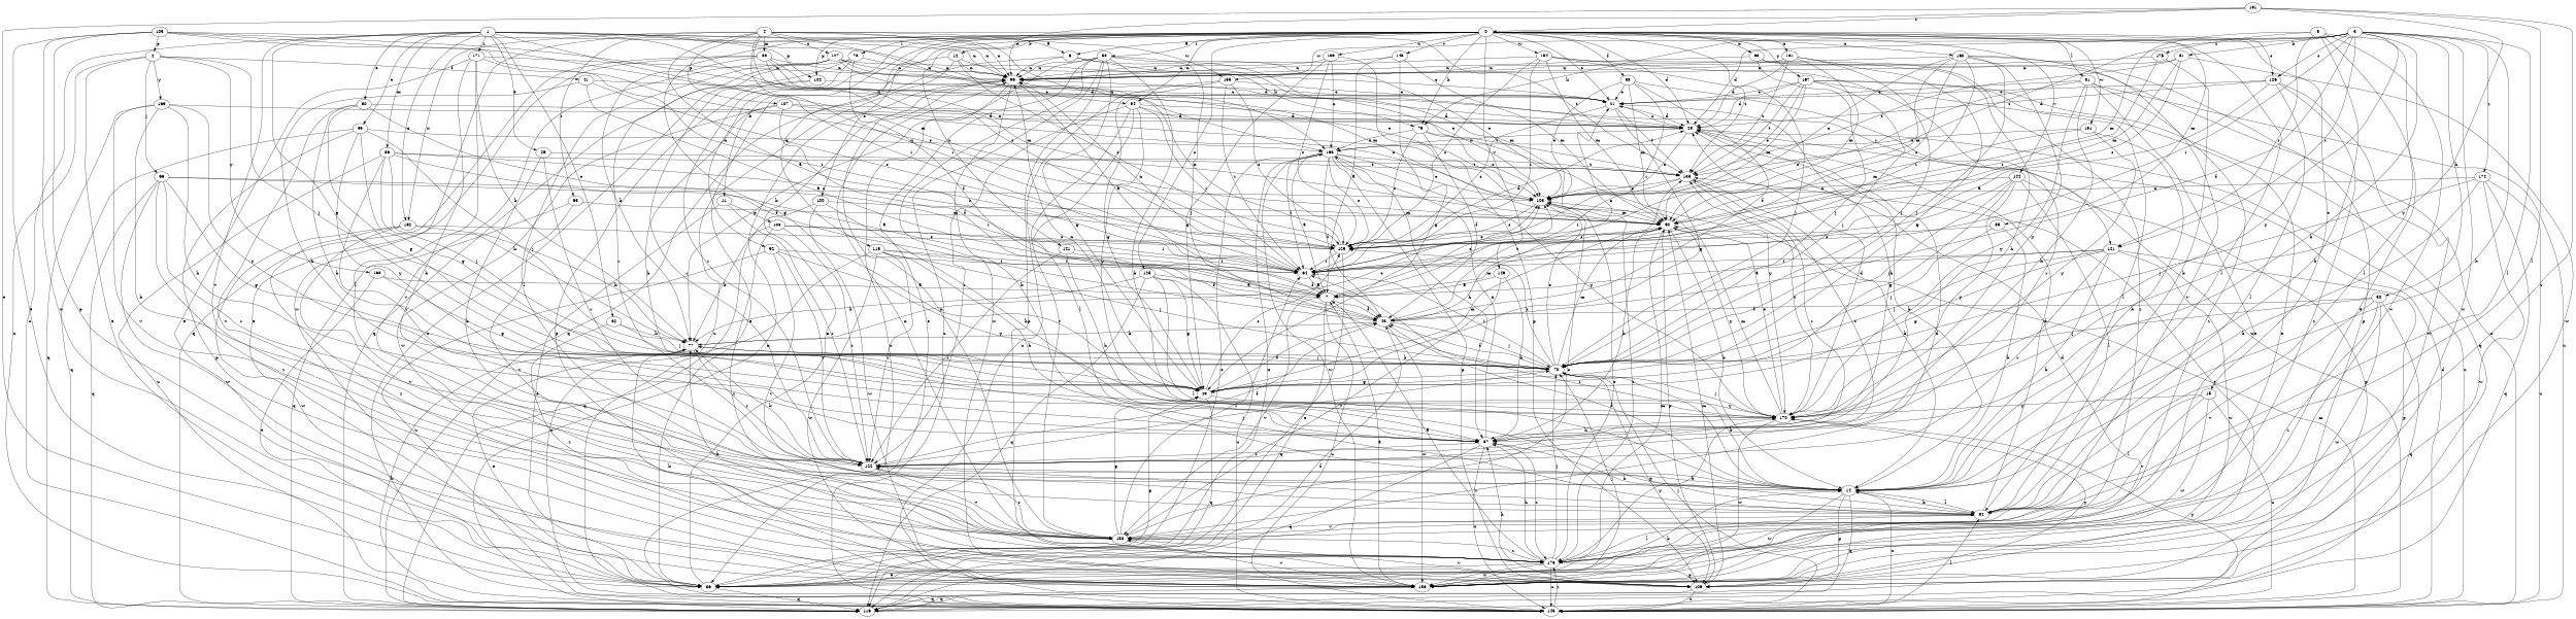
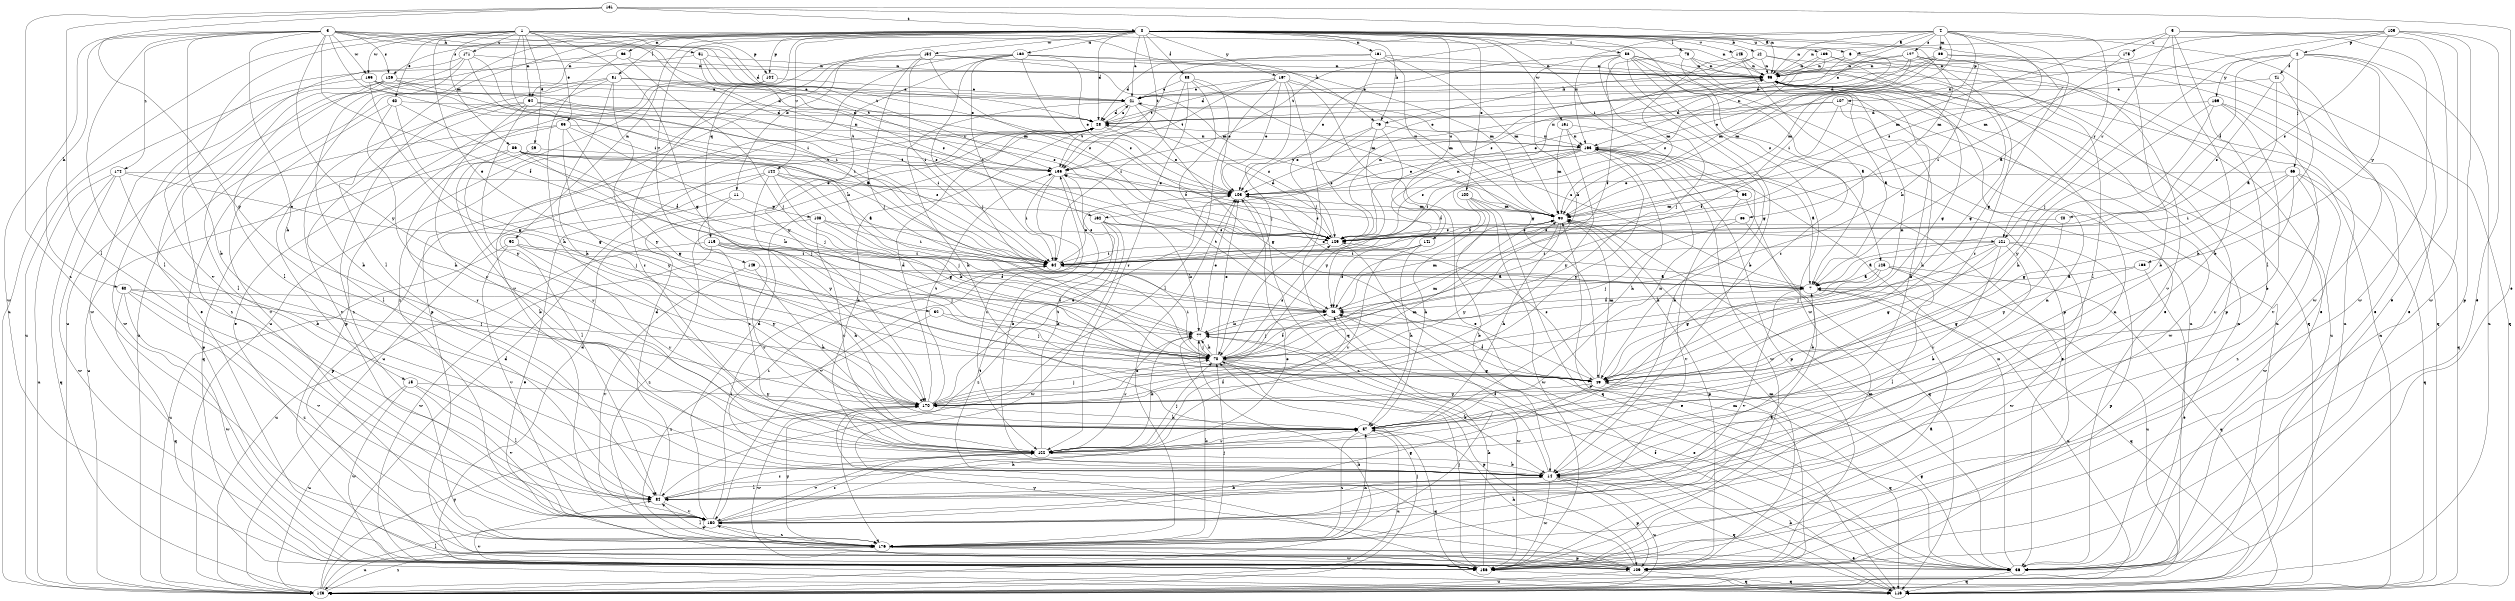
  strict digraph {
    0
    6
    11
    12
    15
    21
    28
    38
    49
    58
    63
    76
    78
    81
    84
    85
    92
    93
    94
    100
    104
    115
    125
    126
    135
    139
    141
    144
    145
    149
    151
    154
    160
    161
    167
    96
    103
    90
    116
    36
    108
    122
    143
    129
    150
    156
    170
    57
    14
    163
    64
    43
    70
    109
    77
    176
    7
    131
    1
    29
    30
    32
    35
    86
    155
    162
    171
    2
+   40
    41
    66
    168
    169
    105
    3
    50
    51
    121
    174
    4
    89
    107
    127
    5
    175
    0 -> 6 [label=a]
    0 -> 11 [label=b]
    0 -> 12 [label=b]
    0 -> 15 [label=c]
    0 -> 21 [label=c]
    0 -> 28 [label=d]
    0 -> 38 [label=f]
    0 -> 49 [label=g]
    0 -> 58 [label=i]
    0 -> 63 [label=i]
    0 -> 76 [label=k]
    0 -> 78 [label=l]
    0 -> 81 [label=l]
    0 -> 84 [label=l]
    0 -> 85 [label=m]
    0 -> 92 [label=n]
    0 -> 93 [label=n]
    0 -> 94 [label=n]
    0 -> 100 [label=o]
    0 -> 104 [label=p]
    0 -> 115 [label=q]
    0 -> 125 [label=s]
    0 -> 126 [label=s]
    0 -> 135 [label=t]
    0 -> 139 [label=u]
    0 -> 141 [label=u]
    0 -> 144 [label=v]
    0 -> 145 [label=v]
    0 -> 149 [label=v]
    0 -> 151 [label=w]
    0 -> 154 [label=w]
    0 -> 160 [label=x]
    0 -> 161 [label=x]
    0 -> 167 [label=y]
    6 -> 96 [label=n]
    6 -> 103 [label=o]
    6 -> 90 [label=m]
    6 -> 116 [label=q]
    11 -> 36 [label=e]
    11 -> 108 [label=p]
    11 -> 122 [label=r]
    12 -> 76 [label=k]
    12 -> 96 [label=n]
    12 -> 36 [label=e]
    12 -> 143 [label=u]
    12 -> 129 [label=s]
    15 -> 84 [label=l]
    15 -> 143 [label=u]
    15 -> 150 [label=v]
    15 -> 156 [label=w]
    15 -> 170 [label=y]
    21 -> 28 [label=d]
    21 -> 49 [label=g]
    21 -> 135 [label=t]
    21 -> 129 [label=s]
    21 -> 57 [label=h]
    28 -> 21 [label=c]
    28 -> 103 [label=o]
    28 -> 143 [label=u]
    28 -> 14 [label=b]
    28 -> 163 [label=x]
    38 -> 21 [label=c]
    38 -> 103 [label=o]
    38 -> 90 [label=m]
    38 -> 122 [label=r]
    38 -> 64 [label=i]
    38 -> 43 [label=f]
    49 -> 96 [label=n]
    49 -> 90 [label=m]
    49 -> 116 [label=q]
    49 -> 129 [label=s]
    49 -> 170 [label=y]
    49 -> 43 [label=f]
    58 -> 49 [label=g]
    58 -> 96 [label=n]
    58 -> 103 [label=o]
    58 -> 36 [label=e]
    58 -> 143 [label=u]
    58 -> 156 [label=w]
    58 -> 14 [label=b]
    58 -> 70 [label=j]
    58 -> 109 [label=p]
    58 -> 77 [label=k]
    63 -> 90 [label=m]
    63 -> 116 [label=q]
    63 -> 150 [label=v]
    76 -> 103 [label=o]
    76 -> 129 [label=s]
    76 -> 170 [label=y]
    76 -> 163 [label=x]
    76 -> 43 [label=f]
    78 -> 96 [label=n]
    78 -> 116 [label=q]
    78 -> 122 [label=r]
    78 -> 143 [label=u]
    78 -> 43 [label=f]
    81 -> 21 [label=c]
    81 -> 36 [label=e]
    81 -> 143 [label=u]
    81 -> 129 [label=s]
    81 -> 170 [label=y]
    81 -> 57 [label=h]
    81 -> 176 [label=z]
    84 -> 28 [label=d]
    84 -> 122 [label=r]
    84 -> 150 [label=v]
    84 -> 57 [label=h]
    84 -> 14 [label=b]
    85 -> 129 [label=s]
    85 -> 14 [label=b]
    85 -> 70 [label=j]
    92 -> 122 [label=r]
    92 -> 143 [label=u]
    92 -> 150 [label=v]
    92 -> 170 [label=y]
    92 -> 64 [label=i]
    93 -> 96 [label=n]
    93 -> 143 [label=u]
    93 -> 57 [label=h]
    93 -> 70 [label=j]
    94 -> 28 [label=d]
    94 -> 84 [label=l]
    94 -> 135 [label=t]
    94 -> 122 [label=r]
    94 -> 150 [label=v]
    94 -> 170 [label=y]
    94 -> 64 [label=i]
    100 -> 90 [label=m]
    100 -> 116 [label=q]
    100 -> 156 [label=w]
    100 -> 57 [label=h]
-   90 -> 14 [label=b]
+   100 -> 14 [label=b]
    104 -> 21 [label=c]
    104 -> 122 [label=r]
    104 -> 109 [label=p]
    115 -> 122 [label=r]
    115 -> 143 [label=u]
    115 -> 156 [label=w]
    115 -> 57 [label=h]
    115 -> 64 [label=i]
    115 -> 43 [label=f]
    115 -> 70 [label=j]
    125 -> 49 [label=g]
    125 -> 84 [label=l]
    125 -> 116 [label=q]
    125 -> 143 [label=u]
    125 -> 77 [label=k]
    125 -> 7 [label=a]
    126 -> 21 [label=c]
    126 -> 28 [label=d]
    126 -> 84 [label=l]
    126 -> 156 [label=w]
    126 -> 176 [label=z]
    126 -> 7 [label=a]
    135 -> 103 [label=o]
    135 -> 122 [label=r]
    135 -> 14 [label=b]
    135 -> 64 [label=i]
    139 -> 49 [label=g]
    139 -> 96 [label=n]
    139 -> 129 [label=s]
    139 -> 163 [label=x]
    139 -> 109 [label=p]
    141 -> 122 [label=r]
    141 -> 57 [label=h]
    141 -> 64 [label=i]
    141 -> 43 [label=f]
    144 -> 49 [label=g]
    144 -> 84 [label=l]
    144 -> 103 [label=o]
    144 -> 170 [label=y]
    144 -> 64 [label=i]
    144 -> 70 [label=j]
    144 -> 109 [label=p]
    145 -> 49 [label=g]
    145 -> 96 [label=n]
    145 -> 90 [label=m]
    145 -> 7 [label=a]
    149 -> 150 [label=v]
    149 -> 57 [label=h]
    149 -> 7 [label=a]
    151 -> 90 [label=m]
    151 -> 170 [label=y]
    151 -> 14 [label=b]
    151 -> 163 [label=x]
    154 -> 96 [label=n]
    154 -> 90 [label=m]
    154 -> 143 [label=u]
    154 -> 129 [label=s]
    154 -> 64 [label=i]
    154 -> 70 [label=j]
    154 -> 176 [label=z]
    160 -> 96 [label=n]
    160 -> 103 [label=o]
    160 -> 90 [label=m]
    160 -> 129 [label=s]
    160 -> 150 [label=v]
    160 -> 170 [label=y]
    160 -> 64 [label=i]
    160 -> 70 [label=j]
    160 -> 109 [label=p]
    161 -> 28 [label=d]
    161 -> 49 [label=g]
    161 -> 135 [label=t]
    161 -> 96 [label=n]
    161 -> 90 [label=m]
    161 -> 70 [label=j]
    167 -> 21 [label=c]
    167 -> 28 [label=d]
    167 -> 84 [label=l]
    167 -> 135 [label=t]
    167 -> 103 [label=o]
    167 -> 90 [label=m]
    167 -> 116 [label=q]
    167 -> 36 [label=e]
    167 -> 70 [label=j]
    96 -> 21 [label=c]
    96 -> 143 [label=u]
    96 -> 14 [label=b]
    96 -> 7 [label=a]
    103 -> 90 [label=m]
    103 -> 129 [label=s]
    103 -> 176 [label=z]
    90 -> 129 [label=s]
    90 -> 170 [label=y]
    90 -> 57 [label=h]
    90 -> 109 [label=p]
    116 -> 96 [label=n]
    116 -> 43 [label=f]
    36 -> 49 [label=g]
    36 -> 96 [label=n]
    36 -> 90 [label=m]
    36 -> 116 [label=q]
    36 -> 14 [label=b]
    36 -> 163 [label=x]
    108 -> 122 [label=r]
    108 -> 129 [label=s]
    108 -> 64 [label=i]
    108 -> 77 [label=k]
    108 -> 176 [label=z]
    122 -> 135 [label=t]
    122 -> 150 [label=v]
    122 -> 14 [label=b]
    122 -> 43 [label=f]
    122 -> 70 [label=j]
    122 -> 77 [label=k]
    143 -> 28 [label=d]
    143 -> 84 [label=l]
    143 -> 90 [label=m]
    143 -> 170 [label=y]
    143 -> 70 [label=j]
    143 -> 77 [label=k]
    143 -> 176 [label=z]
    129 -> 28 [label=d]
    129 -> 96 [label=n]
    129 -> 36 [label=e]
    129 -> 64 [label=i]
    150 -> 28 [label=d]
    150 -> 49 [label=g]
    150 -> 96 [label=n]
    150 -> 103 [label=o]
    150 -> 122 [label=r]
    150 -> 64 [label=i]
    150 -> 176 [label=z]
    156 -> 28 [label=d]
    156 -> 116 [label=q]
    156 -> 150 [label=v]
    156 -> 70 [label=j]
    156 -> 77 [label=k]
    156 -> 7 [label=a]
    170 -> 28 [label=d]
    170 -> 135 [label=t]
    170 -> 103 [label=o]
    170 -> 90 [label=m]
    170 -> 156 [label=w]
    170 -> 57 [label=h]
    170 -> 70 [label=j]
    57 -> 116 [label=q]
    57 -> 122 [label=r]
    57 -> 143 [label=u]
    57 -> 163 [label=x]
    57 -> 176 [label=z]
    14 -> 84 [label=l]
    14 -> 116 [label=q]
    14 -> 143 [label=u]
    14 -> 156 [label=w]
    14 -> 64 [label=i]
    14 -> 43 [label=f]
    14 -> 109 [label=p]
    163 -> 135 [label=t]
    163 -> 103 [label=o]
    163 -> 36 [label=e]
    163 -> 129 [label=s]
    163 -> 156 [label=w]
    163 -> 170 [label=y]
    163 -> 57 [label=h]
    163 -> 64 [label=i]
    163 -> 43 [label=f]
    163 -> 109 [label=p]
    163 -> 7 [label=a]
    64 -> 96 [label=n]
    64 -> 103 [label=o]
    64 -> 7 [label=a]
    43 -> 135 [label=t]
    43 -> 90 [label=m]
    43 -> 156 [label=w]
    43 -> 70 [label=j]
    43 -> 77 [label=k]
    70 -> 49 [label=g]
    70 -> 103 [label=o]
    70 -> 90 [label=m]
    70 -> 129 [label=s]
    70 -> 14 [label=b]
    70 -> 64 [label=i]
    70 -> 43 [label=f]
    70 -> 109 [label=p]
    70 -> 77 [label=k]
    109 -> 135 [label=t]
    109 -> 90 [label=m]
    109 -> 116 [label=q]
    109 -> 143 [label=u]
    109 -> 150 [label=v]
    109 -> 170 [label=y]
    109 -> 57 [label=h]
    77 -> 103 [label=o]
    77 -> 36 [label=e]
    77 -> 122 [label=r]
    77 -> 70 [label=j]
    176 -> 84 [label=l]
    176 -> 96 [label=n]
    176 -> 103 [label=o]
    176 -> 36 [label=e]
    176 -> 143 [label=u]
    176 -> 156 [label=w]
    176 -> 170 [label=y]
    176 -> 57 [label=h]
    176 -> 70 [label=j]
    176 -> 109 [label=p]
    176 -> 77 [label=k]
    176 -> 7 [label=a]
    7 -> 21 [label=c]
    7 -> 103 [label=o]
    7 -> 116 [label=q]
    7 -> 143 [label=u]
    7 -> 150 [label=v]
    7 -> 43 [label=f]
    131 -> 0 [label=t]
    131 -> 84 [label=l]
    131 -> 96 [label=n]
    131 -> 36 [label=e]
    131 -> 170 [label=y]
    131 -> 176 [label=z]
    1 -> 49 [label=g]
    1 -> 94 [label=n]
    1 -> 104 [label=p]
    1 -> 96 [label=n]
    1 -> 103 [label=o]
    1 -> 143 [label=u]
    1 -> 150 [label=v]
    1 -> 64 [label=i]
    1 -> 29 [label=e]
    1 -> 30 [label=e]
    1 -> 32 [label=e]
    1 -> 35 [label=e]
    1 -> 86 [label=m]
    1 -> 155 [label=w]
    1 -> 162 [label=x]
    1 -> 171 [label=z]
    29 -> 135 [label=t]
    29 -> 122 [label=r]
    29 -> 14 [label=b]
    30 -> 28 [label=d]
    30 -> 49 [label=g]
    30 -> 150 [label=v]
    30 -> 57 [label=h]
    30 -> 43 [label=f]
    32 -> 70 [label=j]
    32 -> 77 [label=k]
    32 -> 176 [label=z]
    35 -> 49 [label=g]
    35 -> 116 [label=q]
    35 -> 170 [label=y]
    35 -> 163 [label=x]
    35 -> 70 [label=j]
    35 -> 109 [label=p]
    86 -> 135 [label=t]
    86 -> 122 [label=r]
    86 -> 143 [label=u]
    86 -> 129 [label=s]
    86 -> 70 [label=j]
    86 -> 77 [label=k]
    86 -> 7 [label=a]
    155 -> 21 [label=c]
    155 -> 49 [label=g]
    155 -> 143 [label=u]
    155 -> 129 [label=s]
    155 -> 64 [label=i]
    162 -> 129 [label=s]
    162 -> 150 [label=v]
    162 -> 156 [label=w]
    162 -> 77 [label=k]
    162 -> 176 [label=z]
    171 -> 84 [label=l]
    171 -> 96 [label=n]
    171 -> 36 [label=e]
    171 -> 14 [label=b]
    171 -> 64 [label=i]
    171 -> 77 [label=k]
    2 -> 36 [label=e]
    2 -> 143 [label=u]
    2 -> 70 [label=j]
+   2 -> 40 [label=f]
    2 -> 41 [label=f]
    2 -> 66 [label=j]
    2 -> 168 [label=y]
    2 -> 169 [label=y]
+   40 -> 129 [label=s]
+   40 -> 170 [label=y]
    41 -> 21 [label=c]
    41 -> 129 [label=s]
    41 -> 57 [label=h]
    41 -> 7 [label=a]
    66 -> 49 [label=g]
    66 -> 103 [label=o]
    66 -> 116 [label=q]
    66 -> 122 [label=r]
    66 -> 156 [label=w]
    66 -> 64 [label=i]
    66 -> 176 [label=z]
    168 -> 49 [label=g]
    168 -> 36 [label=e]
    168 -> 7 [label=a]
    169 -> 28 [label=d]
    169 -> 116 [label=q]
    169 -> 150 [label=v]
    169 -> 170 [label=y]
    169 -> 57 [label=h]
    169 -> 14 [label=b]
    105 -> 96 [label=n]
    105 -> 90 [label=m]
    105 -> 36 [label=e]
    105 -> 129 [label=s]
    105 -> 156 [label=w]
    105 -> 163 [label=x]
    105 -> 109 [label=p]
    105 -> 2 [label=p]
    3 -> 28 [label=d]
    3 -> 76 [label=k]
    3 -> 84 [label=l]
    3 -> 126 [label=s]
    3 -> 135 [label=t]
    3 -> 156 [label=w]
    3 -> 170 [label=y]
    3 -> 57 [label=h]
    3 -> 14 [label=b]
    3 -> 64 [label=i]
    3 -> 43 [label=f]
    3 -> 155 [label=w]
    3 -> 50 [label=h]
    3 -> 51 [label=h]
    3 -> 121 [label=r]
    3 -> 174 [label=z]
    50 -> 116 [label=q]
    50 -> 150 [label=v]
    50 -> 156 [label=w]
    50 -> 43 [label=f]
    50 -> 70 [label=j]
    50 -> 176 [label=z]
    51 -> 135 [label=t]
    51 -> 96 [label=n]
    51 -> 90 [label=m]
    51 -> 129 [label=s]
    51 -> 156 [label=w]
    121 -> 49 [label=g]
    121 -> 122 [label=r]
    121 -> 156 [label=w]
    121 -> 14 [label=b]
    121 -> 64 [label=i]
    121 -> 70 [label=j]
    121 -> 109 [label=p]
    121 -> 7 [label=a]
    174 -> 103 [label=o]
    174 -> 116 [label=q]
    174 -> 143 [label=u]
    174 -> 156 [label=w]
    174 -> 14 [label=b]
    174 -> 70 [label=j]
    4 -> 6 [label=a]
    4 -> 135 [label=t]
    4 -> 96 [label=n]
    4 -> 129 [label=s]
    4 -> 156 [label=w]
    4 -> 163 [label=x]
    4 -> 64 [label=i]
    4 -> 7 [label=a]
    4 -> 162 [label=x]
    4 -> 121 [label=r]
    4 -> 89 [label=m]
    4 -> 107 [label=p]
    4 -> 127 [label=s]
    89 -> 28 [label=d]
    89 -> 96 [label=n]
    89 -> 103 [label=o]
    89 -> 90 [label=m]
    89 -> 116 [label=q]
    89 -> 36 [label=e]
    89 -> 77 [label=k]
    107 -> 28 [label=d]
    107 -> 103 [label=o]
    107 -> 156 [label=w]
    107 -> 57 [label=h]
    107 -> 43 [label=f]
    127 -> 21 [label=c]
    127 -> 28 [label=d]
    127 -> 84 [label=l]
    127 -> 96 [label=n]
    127 -> 90 [label=m]
    127 -> 122 [label=r]
    127 -> 150 [label=v]
    5 -> 84 [label=l]
    5 -> 90 [label=m]
    5 -> 36 [label=e]
    5 -> 156 [label=w]
    5 -> 14 [label=b]
    5 -> 121 [label=r]
    5 -> 175 [label=z]
    175 -> 96 [label=n]
    175 -> 14 [label=b]
    175 -> 64 [label=i]
  }
